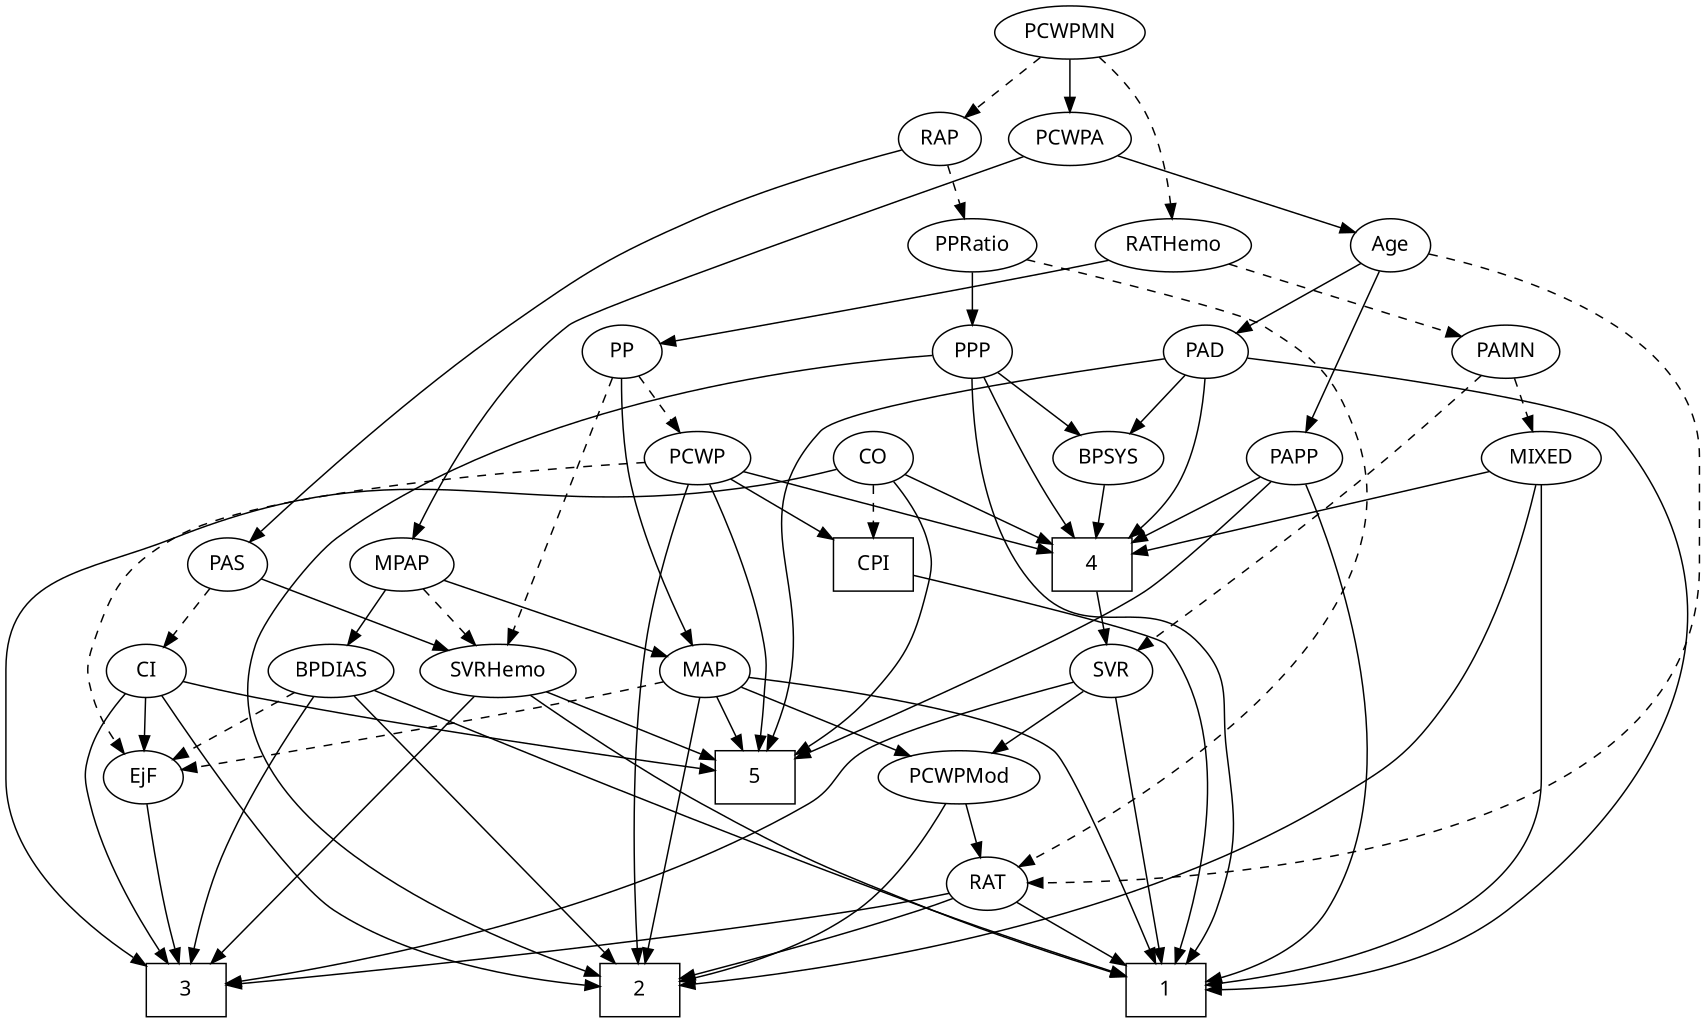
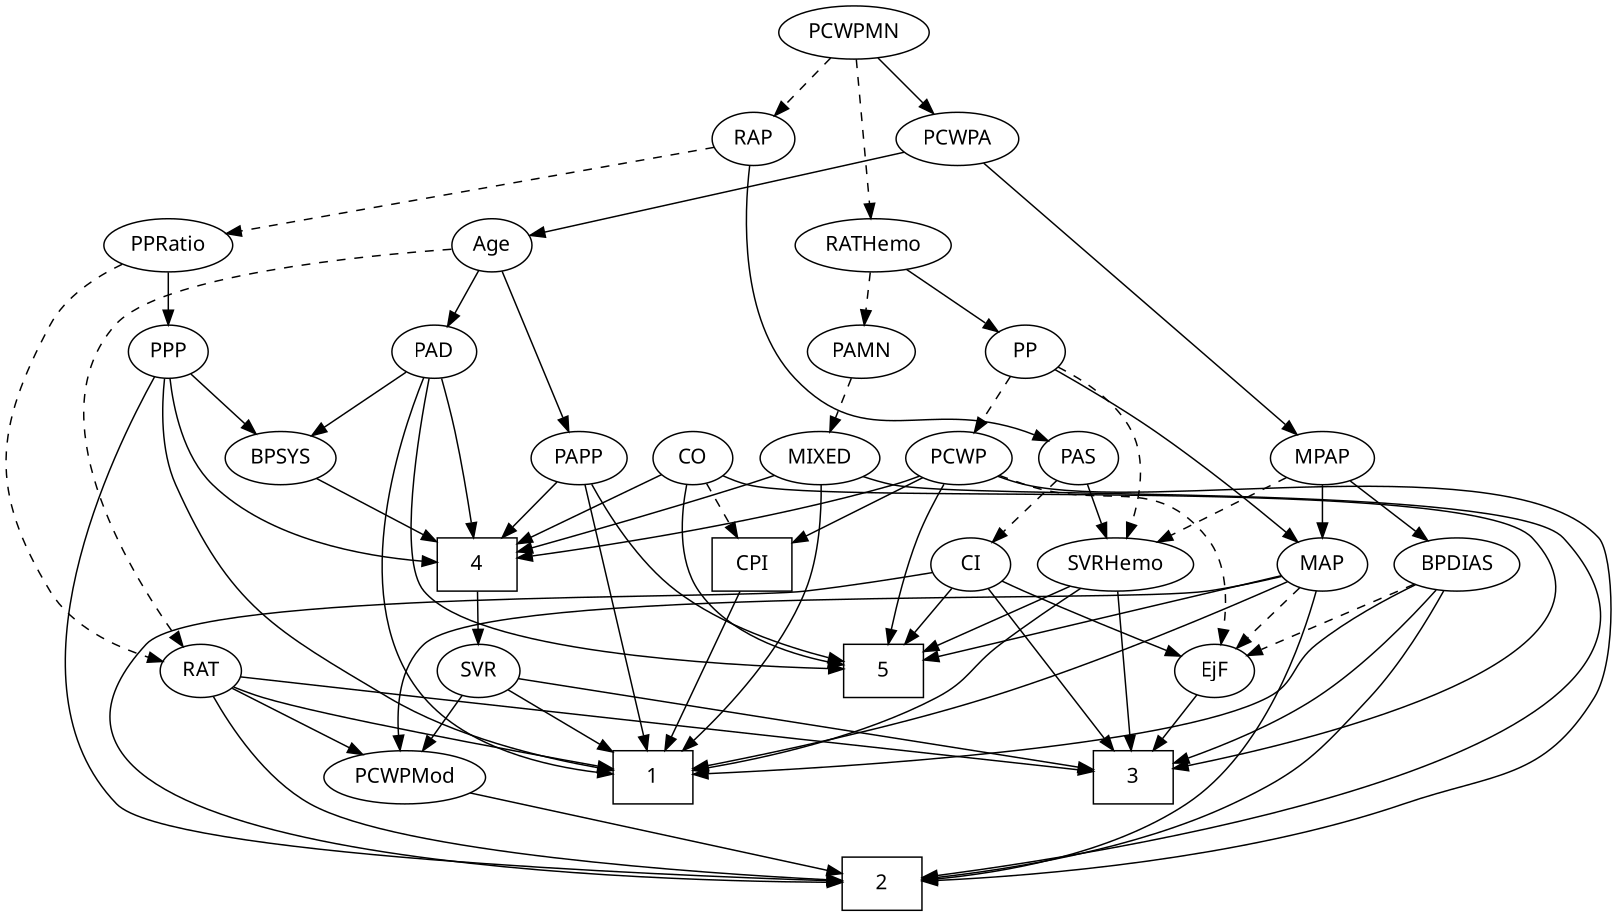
  strict digraph {
    fontname="Noto Sans"
    node [fontname="Noto Sans"]
    edge [fontname="Noto Sans" style=solid]
    1 [height=0.5 shape=box width=0.75]
    2 [height=0.5 shape=box width=0.75]
    3 [height=0.5 shape=box width=0.75]
    4 [height=0.5 shape=box width=0.75]
    SVR [height=0.5 width=0.77632]
    5 [height=0.5 shape=box width=0.75]
    Age [height=0.5 width=0.75]
    PAD [height=0.5 width=0.79437]
    RAT [height=0.5 width=0.75827]
    PAPP [height=0.5 width=0.88464]
    BPSYS [height=0.5 width=1.0471]
    PCWPMod [height=0.5 width=1.4443]
    EjF [height=0.5 width=0.75]
    RAP [height=0.5 width=0.77632]
    PAS [height=0.5 width=0.75]
    PPRatio [height=0.5 width=1.1013]
    SVRHemo [height=0.5 width=1.3902]
    CI [height=0.5 width=0.75]
    PPP [height=0.5 width=0.75]
    MIXED [height=0.5 width=1.1193]
    MPAP [height=0.5 width=0.97491]
    BPDIAS [height=0.5 width=1.1735]
    MAP [height=0.5 width=0.84854]
    CO [height=0.5 width=0.75]
    CPI [height=0.5 shape=box width=0.75]
    PAMN [height=0.5 width=1.011]
    RATHemo [height=0.5 width=1.3721]
    PP [height=0.5 width=0.75]
    PCWP [height=0.5 width=0.97491]
    PCWPA [height=0.5 width=1.1555]
    PCWPMN [height=0.5 width=1.3902]
    4 -> SVR
    SVR -> 1
    SVR -> 3
    SVR -> PCWPMod
    Age -> PAD
    Age -> RAT [style=dashed]
    Age -> PAPP
    PAD -> 1
    PAD -> 4
    PAD -> 5
    PAD -> BPSYS
    RAT -> 1
    RAT -> 2
    RAT -> 3
-   PCWPMod -> RAT
+   RAT -> PCWPMod
    PAPP -> 1
    PAPP -> 4
    PAPP -> 5
    BPSYS -> 4
    PCWPMod -> 2
    EjF -> 3
    RAP -> PAS
    RAP -> PPRatio [style=dashed]
    PAS -> SVRHemo
    PAS -> CI [style=dashed]
    PPRatio -> RAT [style=dashed]
    PPRatio -> PPP
    SVRHemo -> 1
    SVRHemo -> 3
    SVRHemo -> 5
    CI -> 2
    CI -> 3
    CI -> 5
    CI -> EjF
    PPP -> 1
    PPP -> 2
    PPP -> 4
    PPP -> BPSYS
    MIXED -> 1
    MIXED -> 2
    MIXED -> 4
    MPAP -> SVRHemo [style=dashed]
    MPAP -> BPDIAS
    MPAP -> MAP
    BPDIAS -> 1
    BPDIAS -> 2
    BPDIAS -> 3
    BPDIAS -> EjF [style=dashed]
    MAP -> 1
    MAP -> 2
    MAP -> 5
    MAP -> PCWPMod
    MAP -> EjF [style=dashed]
    CO -> 3
    CO -> 4
    CO -> 5
    CO -> CPI [style=dashed]
    CPI -> 1
-   PAMN -> SVR [style=dashed]
    PAMN -> MIXED [style=dashed]
    RATHemo -> PAMN [style=dashed]
    RATHemo -> PP
    PP -> SVRHemo [style=dashed]
    PP -> MAP
    PP -> PCWP [style=dashed]
    PCWP -> 2
    PCWP -> 4
    PCWP -> 5
    PCWP -> EjF [style=dashed]
    PCWP -> CPI
    PCWPA -> Age
    PCWPA -> MPAP
    PCWPMN -> RAP [style=dashed]
    PCWPMN -> RATHemo [style=dashed]
    PCWPMN -> PCWPA
  }
